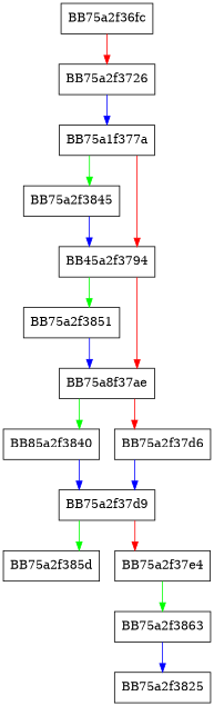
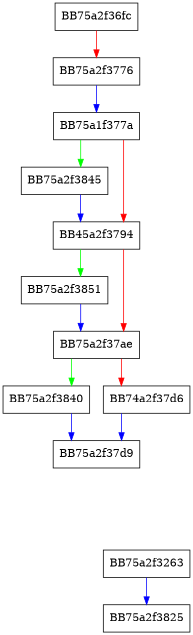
  digraph {
    splines=ortho
    node [shape=box]
    edge [color=blue]
    BB75a2f36fc
-   BB75a2f3776 [label=BB75a2f3726]
+   BB75a2f3776
    n3 [label=BB75a1f377a]
    BB75a2f3845
    n5 [label=BB45a2f3794]
    BB75a2f3851
-   BB75a2f37ae [label=BB75a8f37ae]
-   BB75a2f3840 [label=BB85a2f3840]
-   BB75a2f37d6
+   BB75a2f37ae
+   BB75a2f3840
+   BB75a2f37d6 [label=BB74a2f37d6]
    BB75a2f37d9
-   BB75a2f385d
-   BB75a2f37e4
-   BB75a2f3863
+   BB75a2f3863 [label=BB75a2f3263]
    BB75a2f3825
    BB75a2f36fc -> BB75a2f3776 [color=red]
    BB75a2f3776 -> n3
    n3 -> BB75a2f3845 [color=green]
    n3 -> n5 [color=red]
    BB75a2f3845 -> n5
    n5 -> BB75a2f3851 [color=green]
    n5 -> BB75a2f37ae [color=red]
    BB75a2f3851 -> BB75a2f37ae
    BB75a2f37ae -> BB75a2f3840 [color=green]
    BB75a2f37ae -> BB75a2f37d6 [color=red]
    BB75a2f3840 -> BB75a2f37d9
    BB75a2f37d6 -> BB75a2f37d9
-   BB75a2f37d9 -> BB75a2f385d [color=green]
-   BB75a2f37d9 -> BB75a2f37e4 [color=red]
-   BB75a2f37e4 -> BB75a2f3863 [color=green]
    BB75a2f3863 -> BB75a2f3825
  }
